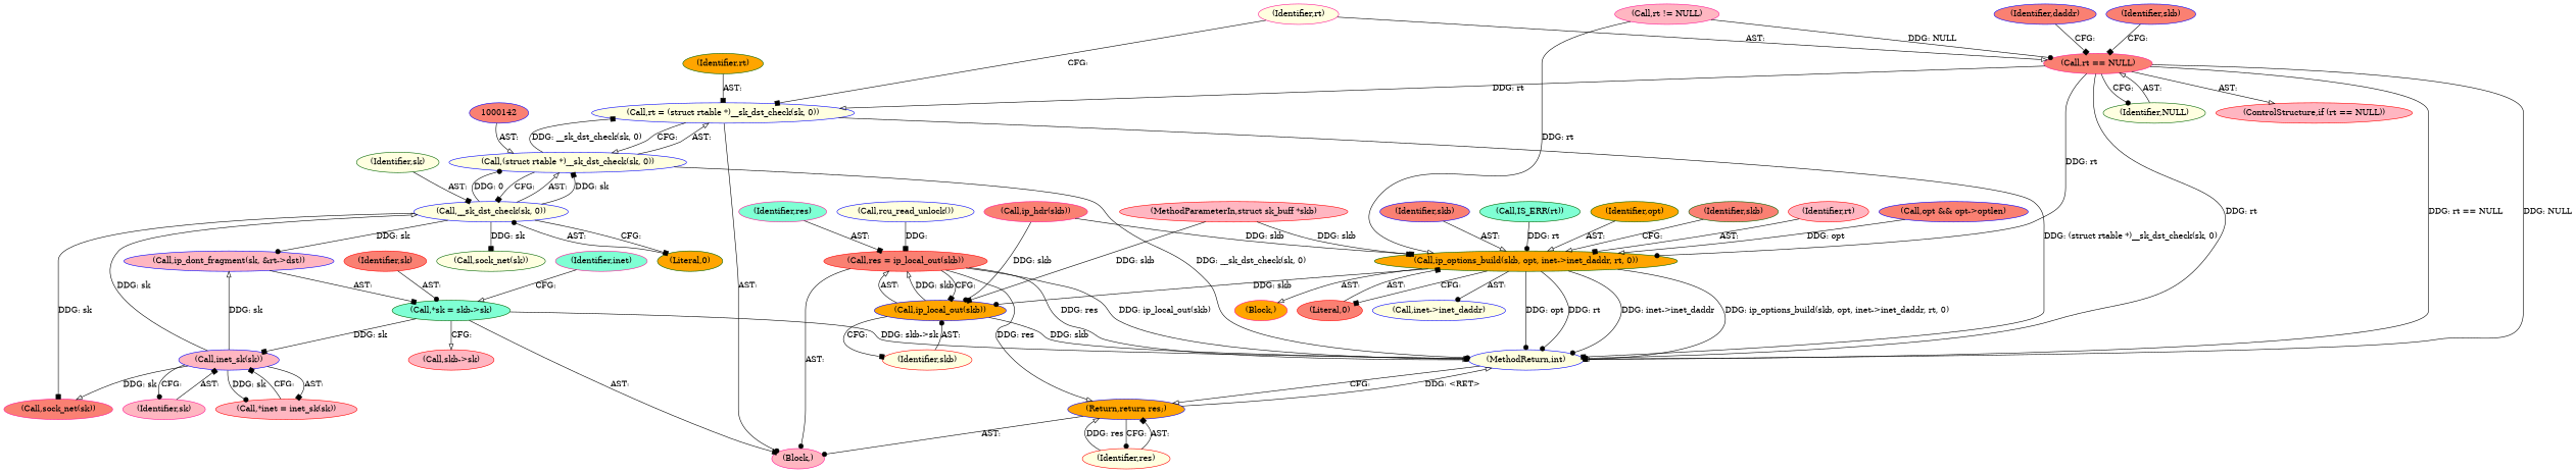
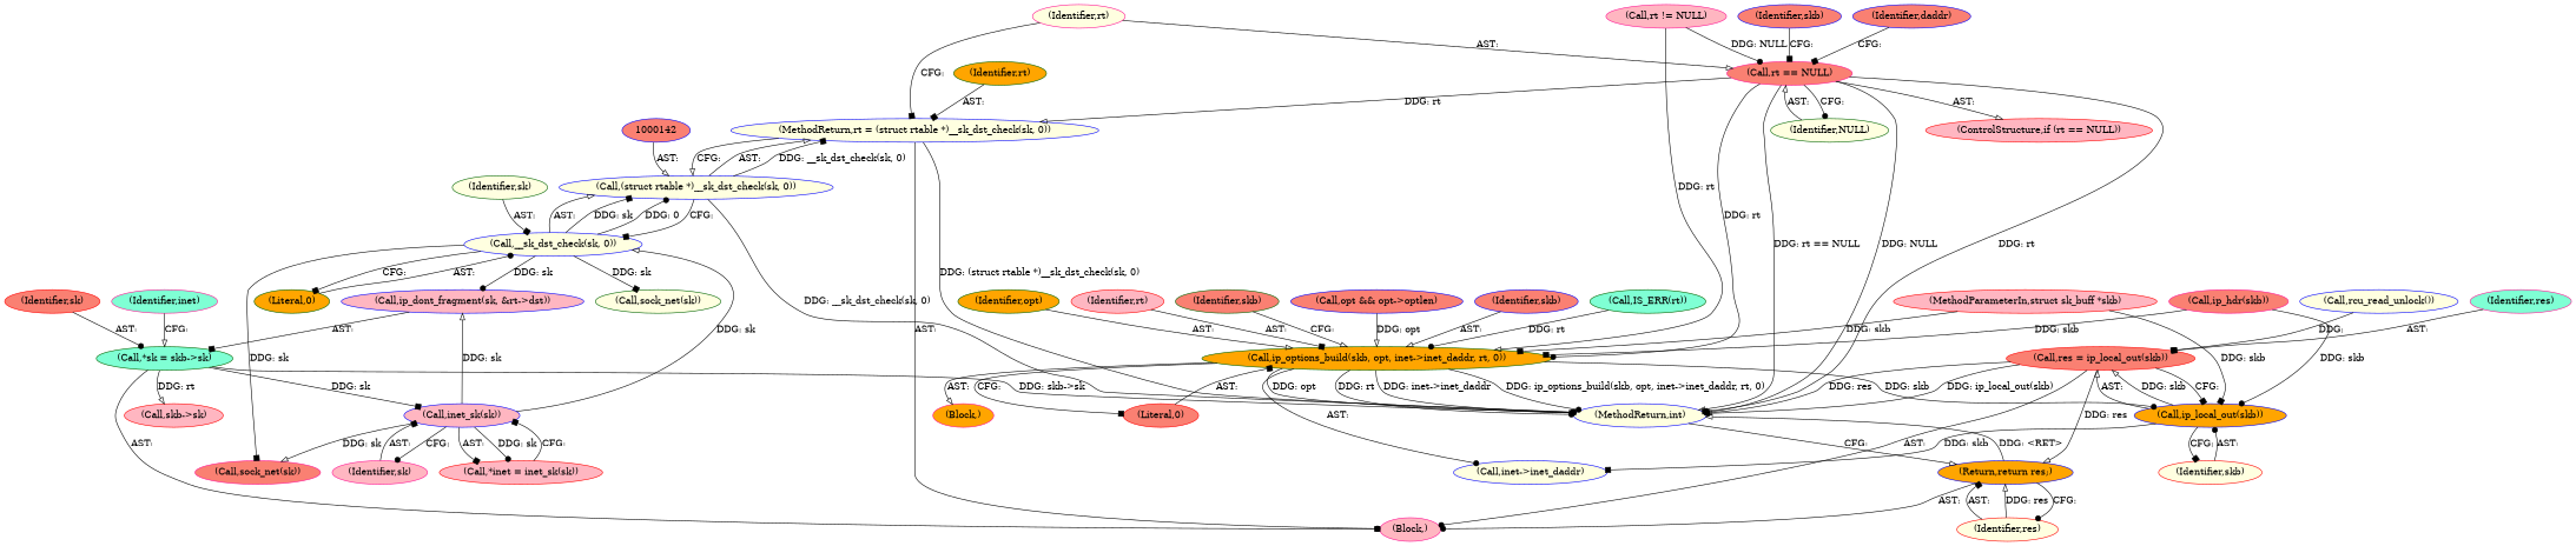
  digraph {
    node [color=blue fillcolor=lightyellow style=filled]
    edge [arrowhead=box]
-   n1 [label="(Call,rt = (struct rtable *)__sk_dst_check(sk, 0))"]
+   n1 [label="(MethodReturn,rt = (struct rtable *)__sk_dst_check(sk, 0))"]
    n2 [label="(Call,(struct rtable *)__sk_dst_check(sk, 0))"]
    n3 [color=deeppink fillcolor=lightpink label="(Block,)"]
    n4 [label="(MethodReturn,int)"]
    n5 [label="(Call,__sk_dst_check(sk, 0))"]
    n6 [color=deeppink fillcolor=salmon label="(Call,rt == NULL)"]
    n7 [color=darkgreen fillcolor=orange label="(Call,ip_options_build(skb, opt, inet->inet_daddr, rt, 0))"]
    n8 [color=darkgreen label="(Identifier,NULL)"]
    n9 [color=red fillcolor=lightpink label="(ControlStructure,if (rt == NULL))"]
    n10 [fillcolor=orange label="(Return,return res;)"]
    n11 [color=deeppink fillcolor=salmon label="(Call,sock_net(sk))"]
    n12 [color=darkgreen fillcolor=orange label="(Literal,0)"]
    n13 [color=darkgreen label="(Call,sock_net(sk))"]
    n14 [fillcolor=lightpink label="(Call,ip_dont_fragment(sk, &rt->dst))"]
    n15 [color=darkgreen fillcolor=aquamarine label="(Call,*sk = skb->sk)"]
    n16 [fillcolor=lightpink label="(Call,inet_sk(sk))"]
    n17 [color=deeppink fillcolor=lightpink label="(Identifier,sk)"]
    n18 [color=red fillcolor=lightpink label="(Call,*inet = inet_sk(sk))"]
    n19 [color=red fillcolor=lightpink label="(Call,skb->sk)"]
    n20 [fillcolor=orange label="(Call,ip_local_out(skb))"]
    n21 [color=deeppink fillcolor=orange label="(Block,)"]
    n22 [color=red fillcolor=salmon label="(Literal,0)"]
    n23 [label="(Call,inet->inet_daddr)"]
    n24 [color=red fillcolor=salmon label="(Call,res = ip_local_out(skb))"]
    n25 [color=red label="(Identifier,skb)"]
    n26 [color=red label="(Identifier,res)"]
    n27 [color=red fillcolor=lightpink label="(Identifier,rt)"]
    n28 [color=deeppink fillcolor=aquamarine label="(Identifier,res)"]
    n29 [color=deeppink fillcolor=aquamarine label="(Identifier,inet)"]
    n30 [color=darkgreen fillcolor=orange label="(Identifier,rt)"]
    n31 [fillcolor=salmon label="(Identifier,daddr)"]
    n32 [fillcolor=salmon label="(Call,opt && opt->optlen)"]
    n33 [fillcolor=salmon label="(Identifier,skb)"]
    n34 [fillcolor=salmon label="(Identifier,skb)"]
    n35 [color=deeppink fillcolor=lightpink label="(Call,rt != NULL)"]
    n36 [color=deeppink fillcolor=salmon label="(Call,ip_hdr(skb))"]
    n37 [color=red fillcolor=salmon label="(Identifier,sk)"]
    n38 [label="(Call,rcu_read_unlock())"]
    n39 [color=red fillcolor=lightpink label="(MethodParameterIn,struct sk_buff *skb)"]
    n40 [color=darkgreen fillcolor=aquamarine label="(Call,IS_ERR(rt))"]
    n41 [color=darkgreen fillcolor=orange label="(Identifier,opt)"]
    n42 [color=darkgreen fillcolor=salmon label="(Identifier,skb)"]
    n43 [color=deeppink label="(Identifier,rt)"]
    n44 [color=darkgreen label="(Identifier,sk)"]
    1000142 [fillcolor=salmon]
    n1 -> n2 [arrowhead=onormal label="CFG: "]
    n1 -> n3 [arrowhead=dot label="AST: "]
    n1 -> n4 [label="DDG: (struct rtable *)__sk_dst_check(sk, 0)"]
    n2 -> n1 [arrowhead=onormal label="AST: "]
    n2 -> n1 [label="DDG: __sk_dst_check(sk, 0)"]
    n2 -> n4 [arrowhead=dot label="DDG: __sk_dst_check(sk, 0)"]
    n2 -> n5 [label="CFG: "]
    n4 -> n10 [arrowhead=onormal label="CFG: "]
    n5 -> n2 [arrowhead=onormal label="AST: "]
    n5 -> n2 [label="DDG: sk"]
    n5 -> n2 [arrowhead=dot label="DDG: 0"]
    n5 -> n11 [label="DDG: sk"]
    n5 -> n12 [label="CFG: "]
    n5 -> n13 [label="DDG: sk"]
    n5 -> n14 [arrowhead=dot label="DDG: sk"]
    n6 -> n1 [arrowhead=onormal label="DDG: rt"]
    n6 -> n4 [label="DDG: NULL"]
    n6 -> n4 [label="DDG: rt"]
    n6 -> n4 [arrowhead=onormal label="DDG: rt == NULL"]
    n6 -> n7 [arrowhead=dot label="DDG: rt"]
    n6 -> n8 [arrowhead=dot label="CFG: "]
    n6 -> n9 [arrowhead=onormal label="AST: "]
    n7 -> n4 [arrowhead=dot label="DDG: inet->inet_daddr"]
    n7 -> n4 [arrowhead=dot label="DDG: ip_options_build(skb, opt, inet->inet_daddr, rt, 0)"]
    n7 -> n4 [arrowhead=dot label="DDG: opt"]
    n7 -> n4 [arrowhead=dot label="DDG: rt"]
    n7 -> n20 [arrowhead=dot label="DDG: skb"]
    n7 -> n21 [arrowhead=onormal label="AST: "]
    n7 -> n22 [label="CFG: "]
    n7 -> n23 [arrowhead=dot label="AST: "]
    n8 -> n6 [arrowhead=onormal label="AST: "]
    n10 -> n3 [arrowhead=dot label="AST: "]
    n10 -> n4 [arrowhead=onormal label="DDG: <RET>"]
    n10 -> n26 [arrowhead=dot label="CFG: "]
    n12 -> n5 [arrowhead=dot label="AST: "]
    n14 -> n15 [label="AST: "]
    n15 -> n3 [label="AST: "]
    n15 -> n4 [arrowhead=onormal label="DDG: skb->sk"]
    n15 -> n16 [label="DDG: sk"]
-   n15 -> n19 [arrowhead=onormal label="CFG: "]
+   n15 -> n19 [arrowhead=onormal label="DDG: rt"]
    n16 -> n5 [arrowhead=onormal label="DDG: sk"]
    n16 -> n11 [arrowhead=onormal label="DDG: sk"]
    n16 -> n14 [arrowhead=onormal label="DDG: sk"]
    n16 -> n17 [arrowhead=dot label="CFG: "]
    n16 -> n18 [label="AST: "]
    n16 -> n18 [arrowhead=dot label="DDG: sk"]
    n17 -> n16 [label="AST: "]
    n18 -> n16 [label="CFG: "]
-   n20 -> n4 [label="DDG: skb"]
+   n20 -> n23 [label="DDG: skb"]
    n20 -> n24 [arrowhead=onormal label="AST: "]
    n20 -> n24 [arrowhead=onormal label="DDG: skb"]
    n20 -> n25 [label="CFG: "]
    n22 -> n7 [label="AST: "]
    n24 -> n3 [arrowhead=dot label="AST: "]
    n24 -> n4 [arrowhead=onormal label="DDG: res"]
    n24 -> n4 [arrowhead=dot label="DDG: ip_local_out(skb)"]
    n24 -> n10 [arrowhead=onormal label="DDG: res"]
    n24 -> n20 [label="CFG: "]
    n25 -> n20 [arrowhead=dot label="AST: "]
    n26 -> n10 [label="AST: "]
    n26 -> n10 [arrowhead=onormal label="DDG: res"]
    n27 -> n7 [label="AST: "]
    n28 -> n24 [label="AST: "]
    n29 -> n15 [arrowhead=onormal label="CFG: "]
    n30 -> n1 [label="AST: "]
    n31 -> n6 [label="CFG: "]
    n32 -> n7 [arrowhead=onormal label="DDG: opt"]
    n33 -> n6 [label="CFG: "]
    n34 -> n7 [arrowhead=onormal label="AST: "]
    n35 -> n6 [arrowhead=dot label="DDG: NULL"]
    n35 -> n7 [arrowhead=onormal label="DDG: rt"]
    n36 -> n7 [label="DDG: skb"]
    n36 -> n20 [arrowhead=dot label="DDG: skb"]
    n37 -> n15 [arrowhead=dot label="AST: "]
    n38 -> n24 [label="DDG: "]
    n39 -> n7 [label="DDG: skb"]
    n39 -> n20 [label="DDG: skb"]
    n40 -> n7 [arrowhead=dot label="DDG: rt"]
    n41 -> n7 [arrowhead=onormal label="AST: "]
    n42 -> n7 [arrowhead=onormal label="CFG: "]
    n43 -> n1 [label="CFG: "]
    n43 -> n6 [arrowhead=onormal label="AST: "]
    n44 -> n5 [label="AST: "]
    1000142 -> n2 [arrowhead=onormal label="AST: "]
  }
